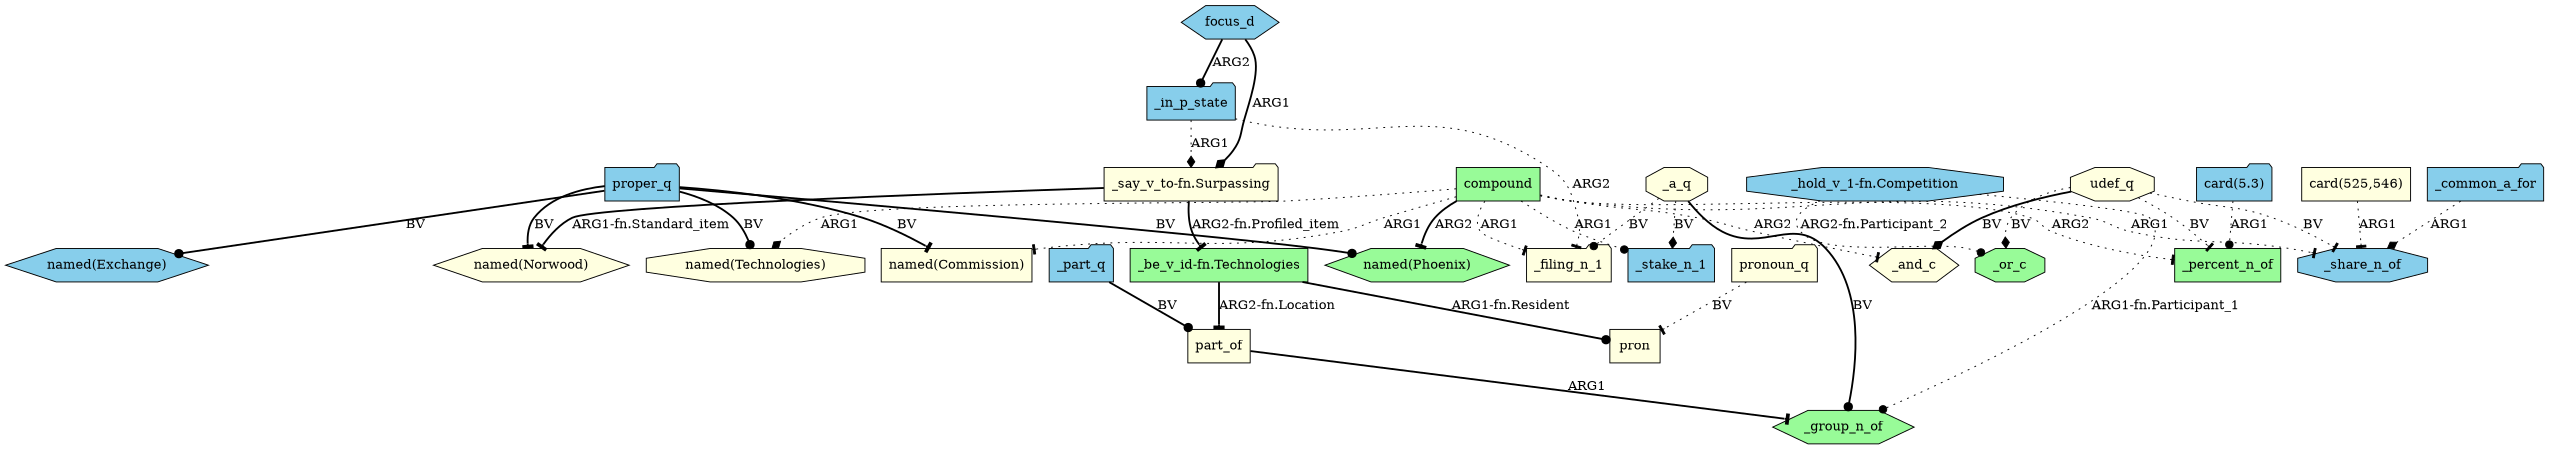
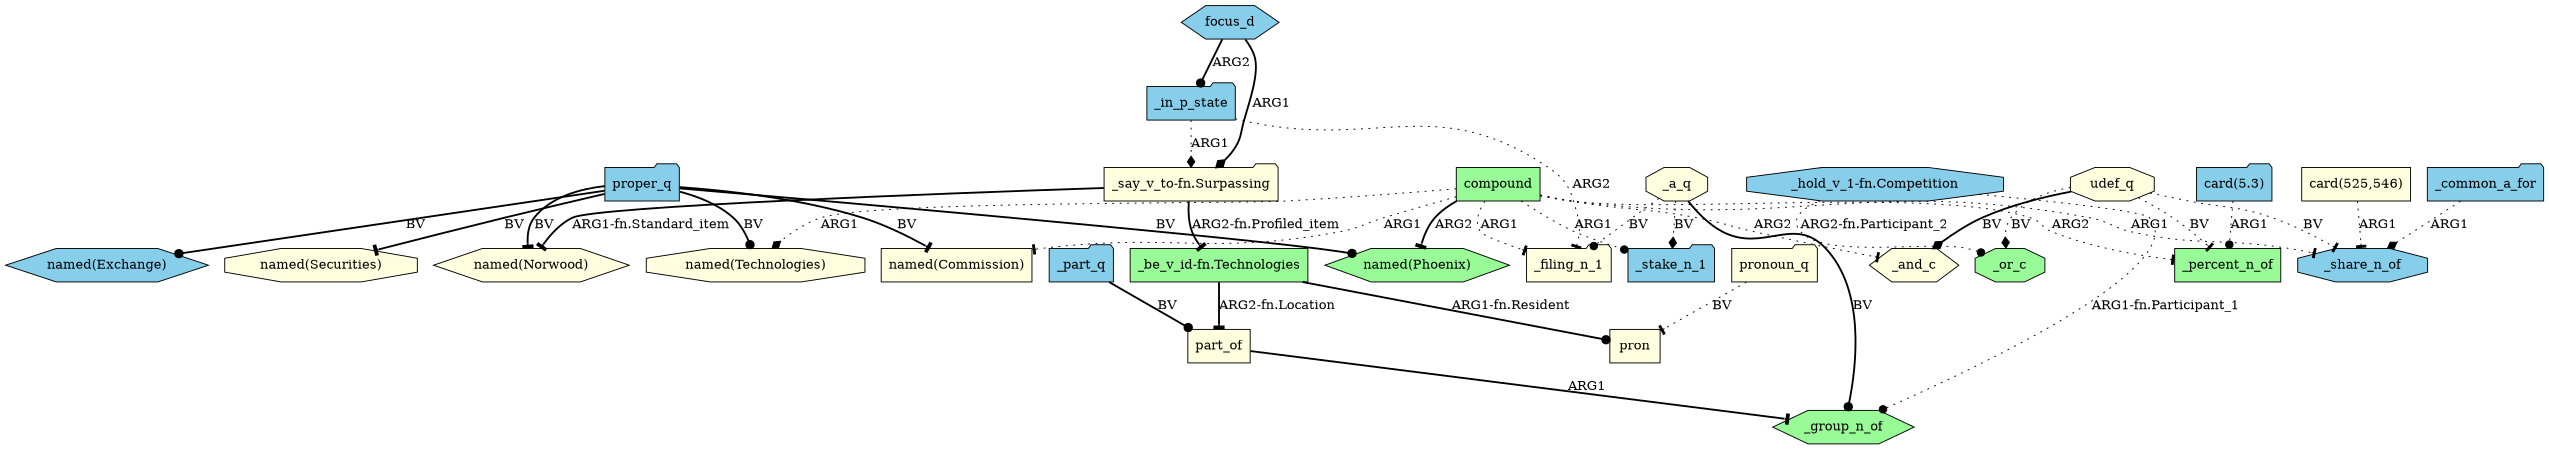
  digraph {
    node [fillcolor=lightyellow shape=folder style=filled]
    edge [arrowhead=tee style=dotted]
    proper_q [fillcolor=skyblue]
    "named(Technologies)" [shape=octagon]
    "named(Commission)" [shape=box]
+   "named(Securities)" [shape=octagon]
    "named(Phoenix)" [fillcolor=palegreen shape=hexagon]
    "named(Exchange)" [fillcolor=skyblue shape=hexagon]
    "named(Norwood)" [shape=hexagon]
    focus_d [fillcolor=skyblue shape=hexagon]
    _in_p_state [fillcolor=skyblue]
    "_say_v_to-fn.Surpassing"
    _filing_n_1
    n12 [fillcolor=palegreen label="_be_v_id-fn.Technologies" shape=box]
    compound [fillcolor=palegreen shape=box]
    _share_n_of [fillcolor=skyblue shape=octagon]
    _and_c [shape=hexagon]
    _percent_n_of [fillcolor=palegreen shape=box]
    _stake_n_1 [fillcolor=skyblue]
    part_of [shape=box]
    pron [shape=box]
    _group_n_of [fillcolor=palegreen shape=hexagon]
    "_hold_v_1-fn.Competition" [fillcolor=skyblue shape=octagon]
    _or_c [fillcolor=palegreen shape=octagon]
    _common_a_for [fillcolor=skyblue]
    udef_q [shape=octagon]
    _a_q [shape=octagon]
    pronoun_q
    "card(525,546)" [shape=box]
    _part_q [fillcolor=skyblue]
    "card(5.3)" [fillcolor=skyblue]
    proper_q -> "named(Technologies)" [arrowhead=dot label=BV style=bold]
    proper_q -> "named(Commission)" [label=BV style=bold]
+   proper_q -> "named(Securities)" [label=BV style=bold]
    proper_q -> "named(Phoenix)" [arrowhead=dot label=BV style=bold]
    proper_q -> "named(Exchange)" [arrowhead=dot label=BV style=bold]
    proper_q -> "named(Norwood)" [label=BV style=bold]
    focus_d -> _in_p_state [arrowhead=dot label=ARG2 style=bold]
    focus_d -> "_say_v_to-fn.Surpassing" [arrowhead=diamond label=ARG1 style=bold]
    _in_p_state -> "_say_v_to-fn.Surpassing" [arrowhead=diamond label=ARG1]
    _in_p_state -> _filing_n_1 [label=ARG2]
    "_say_v_to-fn.Surpassing" -> "named(Norwood)" [label="ARG1-fn.Standard_item" style=bold]
    "_say_v_to-fn.Surpassing" -> n12 [label="ARG2-fn.Profiled_item" style=bold]
    n12 -> part_of [label="ARG2-fn.Location" style=bold]
    n12 -> pron [arrowhead=dot label="ARG1-fn.Resident" style=bold]
    compound -> "named(Technologies)" [arrowhead=diamond label=ARG1]
    compound -> "named(Commission)" [label=ARG1]
    compound -> "named(Phoenix)" [label=ARG2 style=bold]
    compound -> _filing_n_1 [label=ARG1]
    compound -> _share_n_of [label=ARG1]
    compound -> _and_c [label=ARG2]
    compound -> _percent_n_of [label=ARG2]
    compound -> _stake_n_1 [arrowhead=dot label=ARG1]
    part_of -> _group_n_of [label=ARG1 style=bold]
    "_hold_v_1-fn.Competition" -> _group_n_of [arrowhead=dot label="ARG1-fn.Participant_1"]
    "_hold_v_1-fn.Competition" -> _or_c [arrowhead=dot label="ARG2-fn.Participant_2"]
    _common_a_for -> _share_n_of [arrowhead=diamond label=ARG1]
    udef_q -> _share_n_of [label=BV]
    udef_q -> _and_c [arrowhead=diamond label=BV style=bold]
    udef_q -> _percent_n_of [label=BV]
    udef_q -> _or_c [arrowhead=diamond label=BV]
    _a_q -> _filing_n_1 [arrowhead=dot label=BV]
    _a_q -> _stake_n_1 [arrowhead=diamond label=BV]
    _a_q -> _group_n_of [arrowhead=dot label=BV style=bold]
    pronoun_q -> pron [label=BV]
    "card(525,546)" -> _share_n_of [label=ARG1]
    _part_q -> part_of [arrowhead=dot label=BV style=bold]
    "card(5.3)" -> _percent_n_of [arrowhead=dot label=ARG1]
  }
